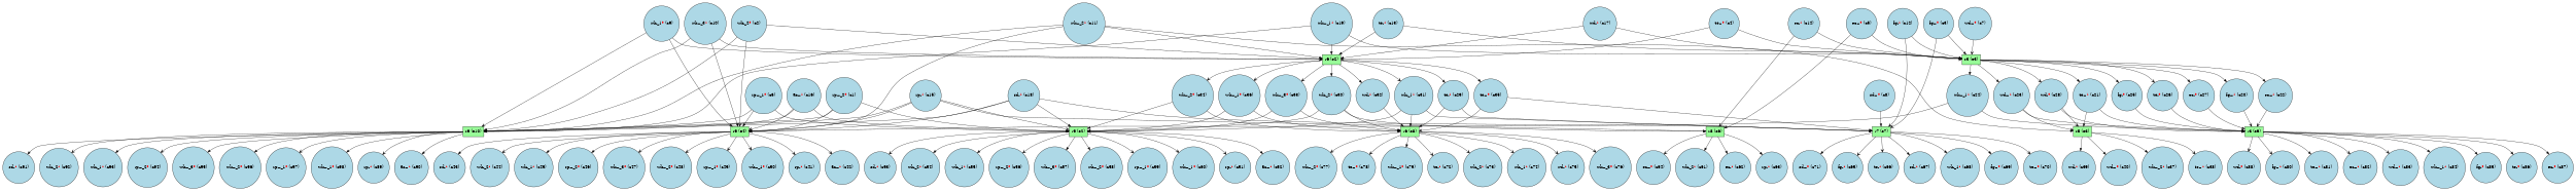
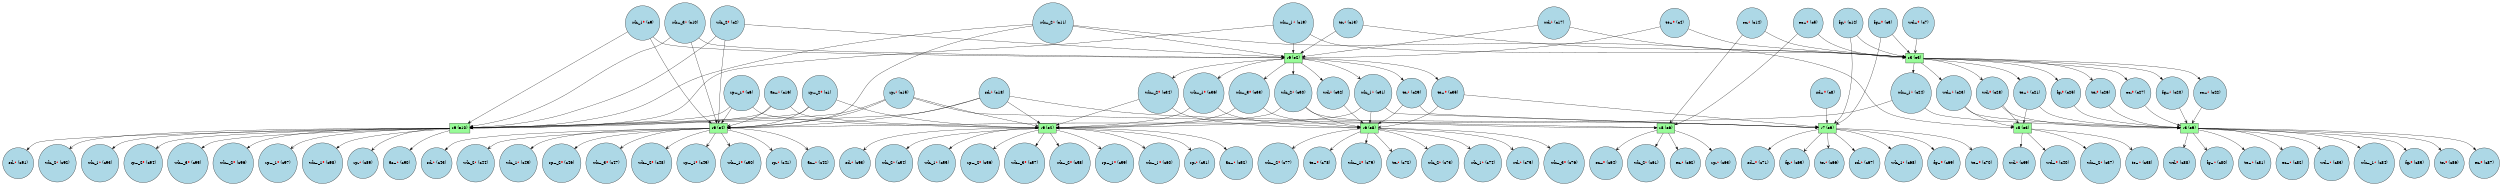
  digraph {
    node [fillcolor=lightblue shape=circle style=filled]
    edge [arrowhead=normal]
    n1 [label=<rp+_2<FONT COLOR="red"><SUP>0</SUP></FONT>&nbsp;(c1)>]
    n2 [fillcolor=palegreen label="r9 (e2)" shape=box]
    n3 [fillcolor=palegreen label="r9 (e4)" shape=box]
    n4 [fillcolor=palegreen label="r9 (e10)" shape=box]
    n5 [label=<rp-<FONT COLOR="red"><SUP>1</SUP></FONT>&nbsp;(c51)>]
    n6 [label=<ac+<FONT COLOR="red"><SUP>1</SUP></FONT>&nbsp;(c52)>]
    n7 [label=<sd-<FONT COLOR="red"><SUP>1</SUP></FONT>&nbsp;(c53)>]
    n8 [label=<wk-_2<FONT COLOR="red"><SUP>1</SUP></FONT>&nbsp;(c54)>]
    n9 [label=<wk-_1<FONT COLOR="red"><SUP>1</SUP></FONT>&nbsp;(c55)>]
    n10 [label=<rp+_2<FONT COLOR="red"><SUP>0</SUP></FONT>&nbsp;(c56)>]
    n11 [label=<wk+_3<FONT COLOR="red"><SUP>0</SUP></FONT>&nbsp;(c57)>]
    n12 [label=<wk+_2<FONT COLOR="red"><SUP>0</SUP></FONT>&nbsp;(c58)>]
    n13 [label=<rp+_1<FONT COLOR="red"><SUP>0</SUP></FONT>&nbsp;(c59)>]
    n14 [label=<wk+_1<FONT COLOR="red"><SUP>0</SUP></FONT>&nbsp;(c60)>]
    n15 [label=<rp-<FONT COLOR="red"><SUP>1</SUP></FONT>&nbsp;(c41)>]
    n16 [label=<ac+<FONT COLOR="red"><SUP>1</SUP></FONT>&nbsp;(c42)>]
    n17 [label=<sd-<FONT COLOR="red"><SUP>1</SUP></FONT>&nbsp;(c43)>]
    n18 [label=<wk-_2<FONT COLOR="red"><SUP>1</SUP></FONT>&nbsp;(c44)>]
    n19 [label=<wk-_1<FONT COLOR="red"><SUP>1</SUP></FONT>&nbsp;(c45)>]
    n20 [label=<rp+_2<FONT COLOR="red"><SUP>0</SUP></FONT>&nbsp;(c46)>]
    n21 [label=<wk+_3<FONT COLOR="red"><SUP>0</SUP></FONT>&nbsp;(c47)>]
    n22 [label=<wk+_2<FONT COLOR="red"><SUP>0</SUP></FONT>&nbsp;(c48)>]
    n23 [label=<rp+_1<FONT COLOR="red"><SUP>0</SUP></FONT>&nbsp;(c49)>]
    n24 [label=<wk+_1<FONT COLOR="red"><SUP>0</SUP></FONT>&nbsp;(c50)>]
    n25 [label=<rp-<FONT COLOR="red"><SUP>1</SUP></FONT>&nbsp;(c89)>]
    n26 [label=<ac+<FONT COLOR="red"><SUP>1</SUP></FONT>&nbsp;(c90)>]
    n27 [label=<sd-<FONT COLOR="red"><SUP>1</SUP></FONT>&nbsp;(c91)>]
    n28 [label=<wk-_2<FONT COLOR="red"><SUP>1</SUP></FONT>&nbsp;(c92)>]
    n29 [label=<wk-_1<FONT COLOR="red"><SUP>1</SUP></FONT>&nbsp;(c93)>]
    n30 [label=<rp+_2<FONT COLOR="red"><SUP>0</SUP></FONT>&nbsp;(c94)>]
    n31 [label=<wk+_3<FONT COLOR="red"><SUP>0</SUP></FONT>&nbsp;(c95)>]
    n32 [label=<wk+_2<FONT COLOR="red"><SUP>0</SUP></FONT>&nbsp;(c96)>]
    n33 [label=<rp+_1<FONT COLOR="red"><SUP>0</SUP></FONT>&nbsp;(c97)>]
    n34 [label=<wk+_1<FONT COLOR="red"><SUP>0</SUP></FONT>&nbsp;(c98)>]
    n35 [label=<wk-_2<FONT COLOR="red"><SUP>0</SUP></FONT>&nbsp;(c2)>]
    n36 [fillcolor=palegreen label="r6 (e2)" shape=box]
    n37 [label=<te-<FONT COLOR="red"><SUP>1</SUP></FONT>&nbsp;(c29)>]
    n38 [label=<wk-_2<FONT COLOR="red"><SUP>1</SUP></FONT>&nbsp;(c30)>]
    n39 [label=<wk-_1<FONT COLOR="red"><SUP>1</SUP></FONT>&nbsp;(c31)>]
    n40 [label=<wd-<FONT COLOR="red"><SUP>1</SUP></FONT>&nbsp;(c32)>]
    n41 [label=<wk+_3<FONT COLOR="red"><SUP>0</SUP></FONT>&nbsp;(c33)>]
    n42 [label=<wk+_2<FONT COLOR="red"><SUP>0</SUP></FONT>&nbsp;(c34)>]
    n43 [label=<te+<FONT COLOR="red"><SUP>0</SUP></FONT>&nbsp;(c35)>]
    n44 [label=<wk+_1<FONT COLOR="red"><SUP>0</SUP></FONT>&nbsp;(c36)>]
-   n45 [fillcolor=palegreen label="r7 (e7)" shape=box]
+   n45 [fillcolor=palegreen label="r7 (e9)" shape=box]
    n46 [fillcolor=palegreen label="r6 (e8)" shape=box]
    n47 [fillcolor=palegreen label="r8 (e6)" shape=box]
    n48 [label=<fg+<FONT COLOR="red"><SUP>0</SUP></FONT>&nbsp;(c3)>]
    n49 [fillcolor=palegreen label="r3 (e3)" shape=box]
    n50 [label=<fg-<FONT COLOR="red"><SUP>1</SUP></FONT>&nbsp;(c65)>]
    n51 [label=<te-<FONT COLOR="red"><SUP>1</SUP></FONT>&nbsp;(c66)>]
    n52 [label=<sd-<FONT COLOR="red"><SUP>1</SUP></FONT>&nbsp;(c67)>]
    n53 [label=<wk-_1<FONT COLOR="red"><SUP>1</SUP></FONT>&nbsp;(c68)>]
    n54 [label=<fg+<FONT COLOR="red"><SUP>0</SUP></FONT>&nbsp;(c69)>]
    n55 [label=<te+<FONT COLOR="red"><SUP>0</SUP></FONT>&nbsp;(c70)>]
    n56 [label=<sd+<FONT COLOR="red"><SUP>0</SUP></FONT>&nbsp;(c71)>]
    n57 [label=<fg+<FONT COLOR="red"><SUP>1</SUP></FONT>&nbsp;(c20)>]
    n58 [label=<te+<FONT COLOR="red"><SUP>1</SUP></FONT>&nbsp;(c21)>]
    n59 [label=<ec+<FONT COLOR="red"><SUP>1</SUP></FONT>&nbsp;(c22)>]
    n60 [label=<wd+<FONT COLOR="red"><SUP>1</SUP></FONT>&nbsp;(c23)>]
    n61 [label=<wk+_1<FONT COLOR="red"><SUP>1</SUP></FONT>&nbsp;(c24)>]
    n62 [label=<fg-<FONT COLOR="red"><SUP>0</SUP></FONT>&nbsp;(c25)>]
    n63 [label=<te-<FONT COLOR="red"><SUP>0</SUP></FONT>&nbsp;(c26)>]
    n64 [label=<ec-<FONT COLOR="red"><SUP>0</SUP></FONT>&nbsp;(c27)>]
    n65 [label=<wd-<FONT COLOR="red"><SUP>0</SUP></FONT>&nbsp;(c28)>]
    n66 [fillcolor=palegreen label="r3 (e9)" shape=box]
    n67 [fillcolor=palegreen label="r5 (e3)" shape=box]
    n68 [label=<te+<FONT COLOR="red"><SUP>0</SUP></FONT>&nbsp;(c4)>]
    n69 [label=<ec+<FONT COLOR="red"><SUP>0</SUP></FONT>&nbsp;(c5)>]
    n70 [label=<wk-_2<FONT COLOR="red"><SUP>1</SUP></FONT>&nbsp;(c61)>]
    n71 [label=<ec-<FONT COLOR="red"><SUP>1</SUP></FONT>&nbsp;(c62)>]
    n72 [label=<rp-<FONT COLOR="red"><SUP>1</SUP></FONT>&nbsp;(c63)>]
    n73 [label=<ec+<FONT COLOR="red"><SUP>0</SUP></FONT>&nbsp;(c64)>]
    n74 [label=<rp+_1<FONT COLOR="red"><SUP>0</SUP></FONT>&nbsp;(c6)>]
    n75 [label=<wd+<FONT COLOR="red"><SUP>0</SUP></FONT>&nbsp;(c7)>]
    n76 [label=<sd+<FONT COLOR="red"><SUP>0</SUP></FONT>&nbsp;(c8)>]
    n77 [label=<wk-_1<FONT COLOR="red"><SUP>0</SUP></FONT>&nbsp;(c9)>]
    n78 [label=<wk+_3<FONT COLOR="red"><SUP>1</SUP></FONT>&nbsp;(c10)>]
    n79 [label=<wk+_2<FONT COLOR="red"><SUP>1</SUP></FONT>&nbsp;(c11)>]
    n80 [label=<wk+_2<FONT COLOR="red"><SUP>1</SUP></FONT>&nbsp;(c37)>]
    n81 [label=<te+<FONT COLOR="red"><SUP>1</SUP></FONT>&nbsp;(c38)>]
    n82 [label=<wd-<FONT COLOR="red"><SUP>1</SUP></FONT>&nbsp;(c39)>]
    n83 [label=<wd+<FONT COLOR="red"><SUP>0</SUP></FONT>&nbsp;(c40)>]
    n84 [label=<fg-<FONT COLOR="red"><SUP>1</SUP></FONT>&nbsp;(c12)>]
    n85 [label=<te-<FONT COLOR="red"><SUP>1</SUP></FONT>&nbsp;(c13)>]
    n86 [label=<ec-<FONT COLOR="red"><SUP>1</SUP></FONT>&nbsp;(c14)>]
    n87 [label=<rp-<FONT COLOR="red"><SUP>1</SUP></FONT>&nbsp;(c15)>]
    n88 [label=<ac+<FONT COLOR="red"><SUP>1</SUP></FONT>&nbsp;(c16)>]
    n89 [label=<wd-<FONT COLOR="red"><SUP>1</SUP></FONT>&nbsp;(c17)>]
    n90 [label=<sd-<FONT COLOR="red"><SUP>1</SUP></FONT>&nbsp;(c18)>]
    n91 [label=<wk+_1<FONT COLOR="red"><SUP>1</SUP></FONT>&nbsp;(c19)>]
    n92 [label=<fg+<FONT COLOR="red"><SUP>1</SUP></FONT>&nbsp;(c80)>]
    n93 [label=<te+<FONT COLOR="red"><SUP>1</SUP></FONT>&nbsp;(c81)>]
    n94 [label=<ec+<FONT COLOR="red"><SUP>1</SUP></FONT>&nbsp;(c82)>]
    n95 [label=<wd+<FONT COLOR="red"><SUP>1</SUP></FONT>&nbsp;(c83)>]
    n96 [label=<wk+_1<FONT COLOR="red"><SUP>1</SUP></FONT>&nbsp;(c84)>]
    n97 [label=<fg-<FONT COLOR="red"><SUP>0</SUP></FONT>&nbsp;(c85)>]
    n98 [label=<te-<FONT COLOR="red"><SUP>0</SUP></FONT>&nbsp;(c86)>]
    n99 [label=<ec-<FONT COLOR="red"><SUP>0</SUP></FONT>&nbsp;(c87)>]
    n100 [label=<wd-<FONT COLOR="red"><SUP>0</SUP></FONT>&nbsp;(c88)>]
    n101 [label=<te-<FONT COLOR="red"><SUP>1</SUP></FONT>&nbsp;(c72)>]
    n102 [label=<wk-_2<FONT COLOR="red"><SUP>1</SUP></FONT>&nbsp;(c73)>]
    n103 [label=<wk-_1<FONT COLOR="red"><SUP>1</SUP></FONT>&nbsp;(c74)>]
    n104 [label=<wd-<FONT COLOR="red"><SUP>1</SUP></FONT>&nbsp;(c75)>]
    n105 [label=<wk+_3<FONT COLOR="red"><SUP>0</SUP></FONT>&nbsp;(c76)>]
    n106 [label=<wk+_2<FONT COLOR="red"><SUP>0</SUP></FONT>&nbsp;(c77)>]
    n107 [label=<te+<FONT COLOR="red"><SUP>0</SUP></FONT>&nbsp;(c78)>]
    n108 [label=<wk+_1<FONT COLOR="red"><SUP>0</SUP></FONT>&nbsp;(c79)>]
    n1 -> n2
    n1 -> n3
    n1 -> n4
    n2 -> n5 [arrowhead=vee]
    n2 -> n6
    n2 -> n7 [arrowhead=vee]
    n2 -> n8
    n2 -> n9
    n2 -> n10 [arrowhead=vee]
    n2 -> n11
    n2 -> n12
    n2 -> n13 [arrowhead=vee]
    n2 -> n14 [arrowhead=vee]
    n3 -> n15 [arrowhead=vee]
    n3 -> n16 [arrowhead=vee]
    n3 -> n17
    n3 -> n18 [arrowhead=vee]
    n3 -> n19
    n3 -> n20
    n3 -> n21 [arrowhead=vee]
    n3 -> n22 [arrowhead=vee]
    n3 -> n23 [arrowhead=vee]
    n3 -> n24 [arrowhead=vee]
    n4 -> n25 [arrowhead=vee]
    n4 -> n26
    n4 -> n27
    n4 -> n28 [arrowhead=vee]
    n4 -> n29
    n4 -> n30 [arrowhead=vee]
    n4 -> n31
    n4 -> n32
    n4 -> n33 [arrowhead=vee]
    n4 -> n34
    n35 -> n3 [arrowhead=vee]
    n35 -> n4
    n35 -> n36 [arrowhead=vee]
    n36 -> n37
    n36 -> n38
    n36 -> n39 [arrowhead=vee]
    n36 -> n40
    n36 -> n41 [arrowhead=vee]
    n36 -> n42 [arrowhead=vee]
    n36 -> n43
    n36 -> n44 [arrowhead=vee]
    n37 -> n45
    n37 -> n46
    n38 -> n2
    n38 -> n46
    n38 -> n47
    n39 -> n2 [arrowhead=vee]
    n39 -> n45
    n39 -> n46
    n40 -> n46
    n41 -> n2 [arrowhead=vee]
    n41 -> n46
    n42 -> n2
    n42 -> n46
    n43 -> n45 [arrowhead=vee]
    n43 -> n46 [arrowhead=vee]
    n44 -> n2 [arrowhead=vee]
    n44 -> n46
    n45 -> n50 [arrowhead=vee]
    n45 -> n51 [arrowhead=vee]
    n45 -> n52
    n45 -> n53
    n45 -> n54
    n45 -> n55 [arrowhead=vee]
    n45 -> n56
    n46 -> n101 [arrowhead=vee]
    n46 -> n102 [arrowhead=vee]
    n46 -> n103 [arrowhead=vee]
    n46 -> n104 [arrowhead=vee]
    n46 -> n105 [arrowhead=vee]
    n46 -> n106 [arrowhead=vee]
    n46 -> n107 [arrowhead=vee]
    n46 -> n108
    n47 -> n70
    n47 -> n71
    n47 -> n72
    n47 -> n73 [arrowhead=vee]
    n48 -> n45 [arrowhead=vee]
    n48 -> n49
    n49 -> n57
    n49 -> n58
    n49 -> n59
    n49 -> n60
    n49 -> n61
    n49 -> n62
    n49 -> n63 [arrowhead=vee]
    n49 -> n64
    n49 -> n65 [arrowhead=vee]
    n57 -> n66 [arrowhead=vee]
    n58 -> n66 [arrowhead=vee]
    n58 -> n67
    n59 -> n66 [arrowhead=vee]
    n60 -> n66
    n60 -> n67 [arrowhead=vee]
    n61 -> n3 [arrowhead=vee]
    n61 -> n66
    n62 -> n66 [arrowhead=vee]
    n63 -> n66 [arrowhead=vee]
    n64 -> n66
    n65 -> n66
    n65 -> n67 [arrowhead=vee]
    n66 -> n92 [arrowhead=vee]
    n66 -> n93
    n66 -> n94 [arrowhead=vee]
    n66 -> n95 [arrowhead=vee]
    n66 -> n96
    n66 -> n97
    n66 -> n98
    n66 -> n99
    n66 -> n100 [arrowhead=vee]
    n67 -> n80
    n67 -> n81 [arrowhead=vee]
    n67 -> n82
    n67 -> n83
    n68 -> n36 [arrowhead=vee]
    n68 -> n49
    n69 -> n47 [arrowhead=vee]
    n69 -> n49 [arrowhead=vee]
    n74 -> n2
    n74 -> n3
    n74 -> n4
    n75 -> n49 [arrowhead=vee]
    n76 -> n45
    n77 -> n3
    n77 -> n4 [arrowhead=vee]
    n77 -> n36 [arrowhead=vee]
    n78 -> n3
    n78 -> n4
    n78 -> n36 [arrowhead=vee]
    n79 -> n3 [arrowhead=vee]
    n79 -> n4
    n79 -> n36
    n79 -> n67
    n84 -> n45 [arrowhead=vee]
    n84 -> n49
    n85 -> n36
    n85 -> n49
    n86 -> n47 [arrowhead=vee]
    n86 -> n49
    n87 -> n2 [arrowhead=vee]
    n87 -> n3
    n87 -> n4 [arrowhead=vee]
    n87 -> n47 [arrowhead=vee]
    n88 -> n2
    n88 -> n3 [arrowhead=vee]
    n88 -> n4
    n89 -> n36
    n89 -> n49 [arrowhead=vee]
    n90 -> n2
    n90 -> n3 [arrowhead=vee]
    n90 -> n4 [arrowhead=vee]
    n90 -> n45 [arrowhead=vee]
    n91 -> n4
    n91 -> n36
    n91 -> n49 [arrowhead=vee]
  }
